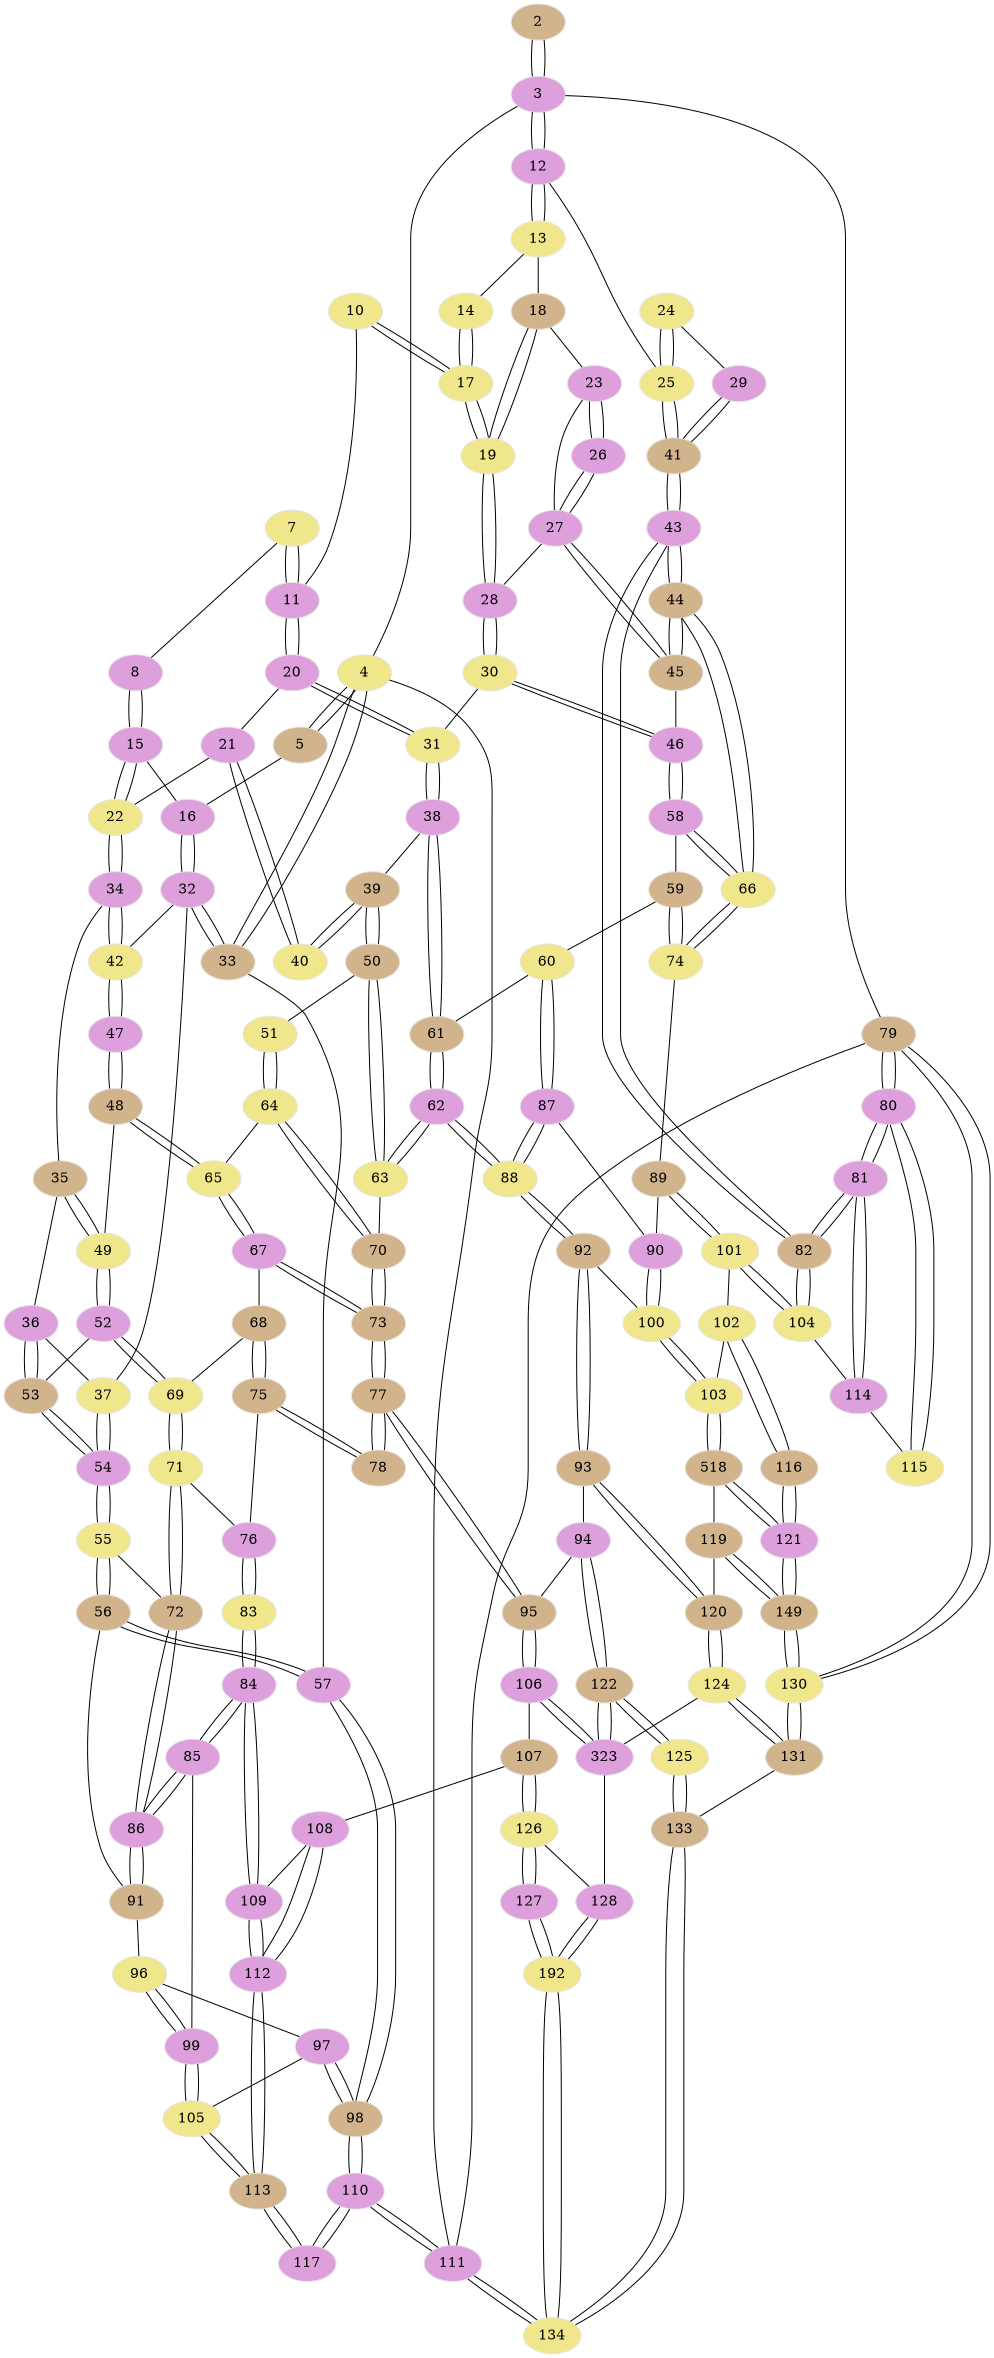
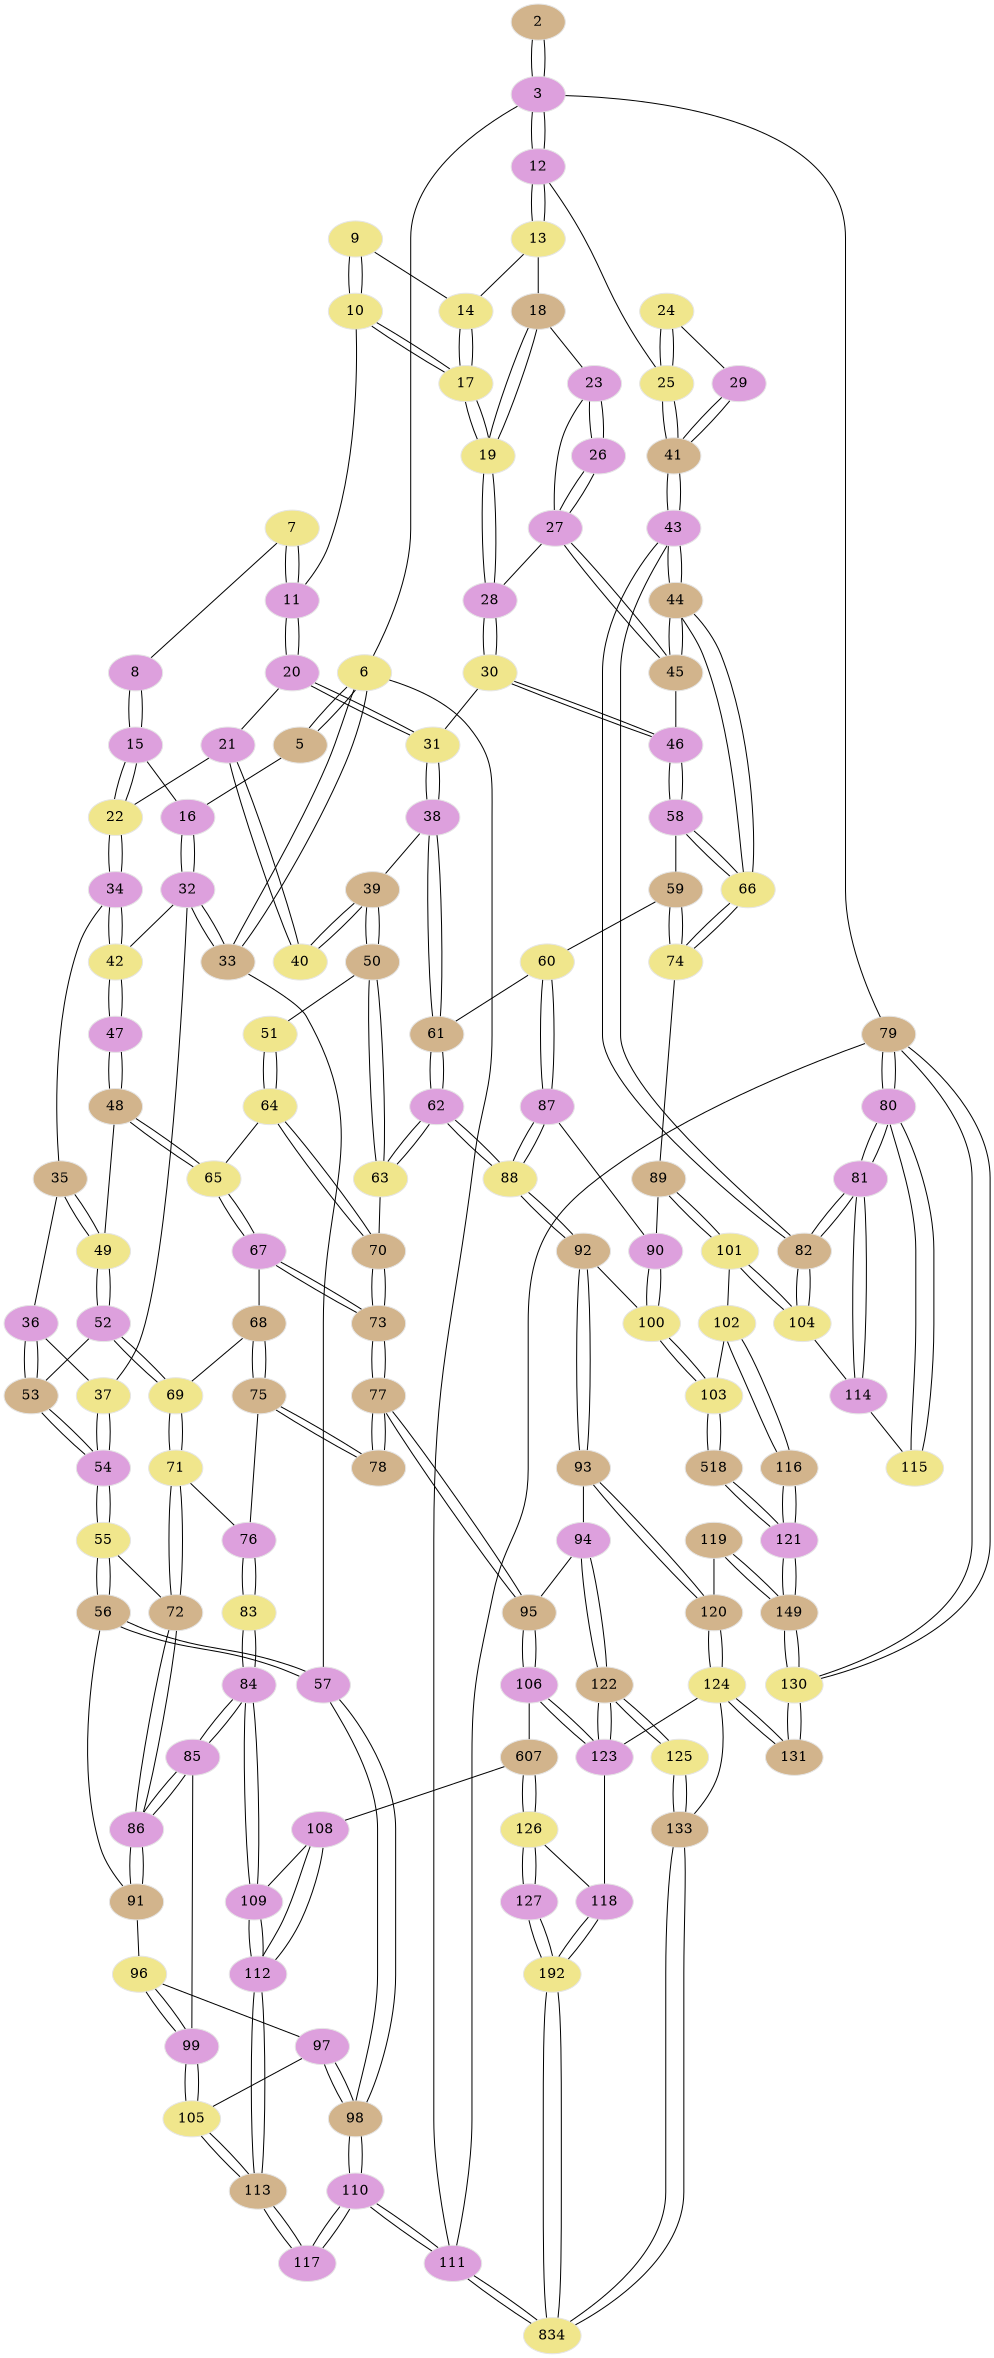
  graph {
    fontname="DejaVu Serif"
    node [color=gray90 fillcolor=plum fontname="DejaVu Serif" style=filled]
    edge [fontname="DejaVu Serif"]
    2 [fillcolor=tan]
    3
    7 [fillcolor=khaki]
    8
    11
-   4 [fillcolor=khaki]
+   4 [fillcolor=khaki label=6]
    12
    79 [fillcolor=tan]
+   9 [fillcolor=khaki]
    10 [fillcolor=khaki]
    14 [fillcolor=khaki]
    5 [fillcolor=tan]
    33 [fillcolor=tan]
    111
    13 [fillcolor=khaki]
    25 [fillcolor=khaki]
    80
    130 [fillcolor=khaki]
    16
    57
-   134 [fillcolor=khaki]
+   134 [fillcolor=khaki label=834]
    32
    15
    20
    22 [fillcolor=khaki]
    17 [fillcolor=khaki]
    19 [fillcolor=khaki]
    21
    31 [fillcolor=khaki]
    18 [fillcolor=tan]
    41 [fillcolor=tan]
    23
    34
    37 [fillcolor=khaki]
    42 [fillcolor=khaki]
    28
    26
    27
    30 [fillcolor=khaki]
    40 [fillcolor=khaki]
    38
    35 [fillcolor=tan]
    24 [fillcolor=khaki]
    29
    43
    45 [fillcolor=tan]
    46
    58
    39 [fillcolor=tan]
    61 [fillcolor=tan]
    54
    98 [fillcolor=tan]
    36
    49 [fillcolor=khaki]
    47
    53 [fillcolor=tan]
    52
    55 [fillcolor=khaki]
    50 [fillcolor=tan]
    62
    51 [fillcolor=khaki]
    63 [fillcolor=khaki]
    44 [fillcolor=tan]
    82 [fillcolor=tan]
    48 [fillcolor=tan]
    66 [fillcolor=khaki]
    104 [fillcolor=khaki]
    74 [fillcolor=khaki]
    59 [fillcolor=tan]
    65 [fillcolor=khaki]
    64 [fillcolor=khaki]
    67
    69 [fillcolor=khaki]
    70 [fillcolor=tan]
    71 [fillcolor=khaki]
    56 [fillcolor=tan]
    72 [fillcolor=tan]
    91 [fillcolor=tan]
    86
    96 [fillcolor=khaki]
    110
    60 [fillcolor=khaki]
    87
    89 [fillcolor=tan]
    88 [fillcolor=khaki]
    90
    92 [fillcolor=tan]
    73 [fillcolor=tan]
    68 [fillcolor=tan]
    75 [fillcolor=tan]
    77 [fillcolor=tan]
    76
    78 [fillcolor=tan]
    83 [fillcolor=khaki]
    95 [fillcolor=tan]
    101 [fillcolor=khaki]
    84
    106
    81
    115 [fillcolor=khaki]
    131 [fillcolor=tan]
    114
    85
    109
    99
    112
    105 [fillcolor=khaki]
    100 [fillcolor=khaki]
    93 [fillcolor=tan]
    102 [fillcolor=khaki]
    103 [fillcolor=khaki]
    97
    94
    120 [fillcolor=tan]
    122 [fillcolor=tan]
    124 [fillcolor=khaki]
-   123 [label=323]
+   123
    125 [fillcolor=khaki]
-   107 [fillcolor=tan]
+   107 [fillcolor=tan label=607]
    113 [fillcolor=tan]
    117
    n122 [fillcolor=tan label=518]
    116 [fillcolor=tan]
    121
    119 [fillcolor=tan]
    108
    126 [fillcolor=khaki]
-   128
+   128 [label=118]
    127
    n130 [fillcolor=tan label=149]
    n131 [fillcolor=khaki label=192]
    133 [fillcolor=tan]
    2 -- 3
    2 -- 3
    3 -- 4
    3 -- 12
    3 -- 12
    3 -- 79
    7 -- 8
    7 -- 11
    7 -- 11
    8 -- 15
    8 -- 15
    11 -- 20
    11 -- 20
    4 -- 5
    4 -- 5
    4 -- 33
    4 -- 33
    4 -- 111
    12 -- 13
    12 -- 13
    12 -- 25
    79 -- 111
    79 -- 80
    79 -- 80
    79 -- 130
    79 -- 130
+   9 -- 10
+   9 -- 10
+   9 -- 14
    10 -- 11
    10 -- 17
    10 -- 17
    14 -- 17
    14 -- 17
    5 -- 16
    33 -- 57
    111 -- 134
    111 -- 134
    13 -- 14
    13 -- 18
    25 -- 41
    25 -- 41
    80 -- 81
    80 -- 81
    80 -- 115
    80 -- 115
    130 -- 131
    130 -- 131
    16 -- 32
    16 -- 32
    57 -- 98
    57 -- 98
    32 -- 33
    32 -- 33
    32 -- 37
    32 -- 42
    15 -- 16
    15 -- 22
    15 -- 22
    20 -- 21
    20 -- 31
    20 -- 31
    22 -- 34
    22 -- 34
    17 -- 19
    17 -- 19
    19 -- 28
    19 -- 28
    21 -- 22
    21 -- 40
    21 -- 40
    31 -- 38
    31 -- 38
    18 -- 19
    18 -- 19
    18 -- 23
    41 -- 43
    41 -- 43
    23 -- 26
    23 -- 26
    23 -- 27
    34 -- 42
    34 -- 42
    34 -- 35
    37 -- 54
    37 -- 54
    42 -- 47
    42 -- 47
    28 -- 30
    28 -- 30
    26 -- 27
    26 -- 27
    27 -- 28
    27 -- 45
    27 -- 45
    30 -- 31
    30 -- 46
    30 -- 46
    38 -- 39
    38 -- 61
    38 -- 61
    35 -- 36
    35 -- 49
    35 -- 49
    24 -- 25
    24 -- 25
    24 -- 29
    29 -- 41
    29 -- 41
    43 -- 44
    43 -- 44
    43 -- 82
    43 -- 82
    45 -- 46
    46 -- 58
    46 -- 58
    58 -- 66
    58 -- 66
    58 -- 59
    39 -- 40
    39 -- 40
    39 -- 50
    39 -- 50
    61 -- 62
    61 -- 62
    54 -- 55
    54 -- 55
    98 -- 110
    98 -- 110
    36 -- 37
    36 -- 53
    36 -- 53
    49 -- 52
    49 -- 52
    47 -- 48
    47 -- 48
    53 -- 54
    53 -- 54
    52 -- 53
    52 -- 69
    52 -- 69
    55 -- 56
    55 -- 56
    55 -- 72
    50 -- 51
    50 -- 63
    50 -- 63
    62 -- 63
    62 -- 63
    62 -- 88
    62 -- 88
    51 -- 64
    51 -- 64
    63 -- 70
    44 -- 45
    44 -- 45
    44 -- 66
    44 -- 66
    82 -- 104
    82 -- 104
    48 -- 49
    48 -- 65
    48 -- 65
    66 -- 74
    66 -- 74
    104 -- 114
    74 -- 89
    59 -- 74
    59 -- 74
    59 -- 60
    65 -- 67
    65 -- 67
    64 -- 65
    64 -- 70
    64 -- 70
    67 -- 73
    67 -- 73
    67 -- 68
    69 -- 71
    69 -- 71
    70 -- 73
    70 -- 73
    71 -- 72
    71 -- 72
    71 -- 76
    56 -- 57
    56 -- 57
    56 -- 91
    72 -- 86
    72 -- 86
    91 -- 96
    86 -- 91
    86 -- 91
    96 -- 99
    96 -- 99
    96 -- 97
    110 -- 111
    110 -- 111
    110 -- 117
    110 -- 117
    60 -- 61
    60 -- 87
    60 -- 87
    87 -- 88
    87 -- 88
    87 -- 90
    89 -- 90
    89 -- 101
    89 -- 101
    88 -- 92
    88 -- 92
    90 -- 100
    90 -- 100
    92 -- 100
    92 -- 93
    92 -- 93
    73 -- 77
    73 -- 77
    68 -- 69
    68 -- 75
    68 -- 75
    75 -- 76
    75 -- 78
    75 -- 78
    77 -- 78
    77 -- 78
    77 -- 95
    77 -- 95
    76 -- 83
    76 -- 83
    83 -- 84
    83 -- 84
    95 -- 106
    95 -- 106
    101 -- 104
    101 -- 104
    101 -- 102
    84 -- 85
    84 -- 85
    84 -- 109
    84 -- 109
    106 -- 123
    106 -- 123
    106 -- 107
    81 -- 82
    81 -- 82
    81 -- 114
    81 -- 114
-   131 -- 133
+   124 -- 133
    114 -- 115
    85 -- 86
    85 -- 86
    85 -- 99
    109 -- 112
    109 -- 112
    99 -- 105
    99 -- 105
    112 -- 113
    112 -- 113
    105 -- 113
    105 -- 113
    100 -- 103
    100 -- 103
    93 -- 94
    93 -- 120
    93 -- 120
    102 -- 103
    102 -- 116
    102 -- 116
    103 -- n122
    103 -- n122
    97 -- 98
    97 -- 98
    97 -- 105
    94 -- 95
    94 -- 122
    94 -- 122
    120 -- 124
    120 -- 124
    122 -- 123
    122 -- 123
    122 -- 125
    122 -- 125
    124 -- 131
    124 -- 131
    124 -- 123
    123 -- 128
    125 -- 133
    125 -- 133
    107 -- 108
    107 -- 126
    107 -- 126
    113 -- 117
    113 -- 117
    n122 -- 121
    n122 -- 121
-   n122 -- 119
    116 -- 121
    116 -- 121
    121 -- n130
    121 -- n130
    119 -- 120
    119 -- n130
    119 -- n130
    108 -- 109
    108 -- 112
    108 -- 112
    126 -- 128
    126 -- 127
    126 -- 127
    128 -- n131
    128 -- n131
    127 -- n131
    127 -- n131
    n130 -- 130
    n130 -- 130
    n131 -- 134
    n131 -- 134
    133 -- 134
    133 -- 134
  }
